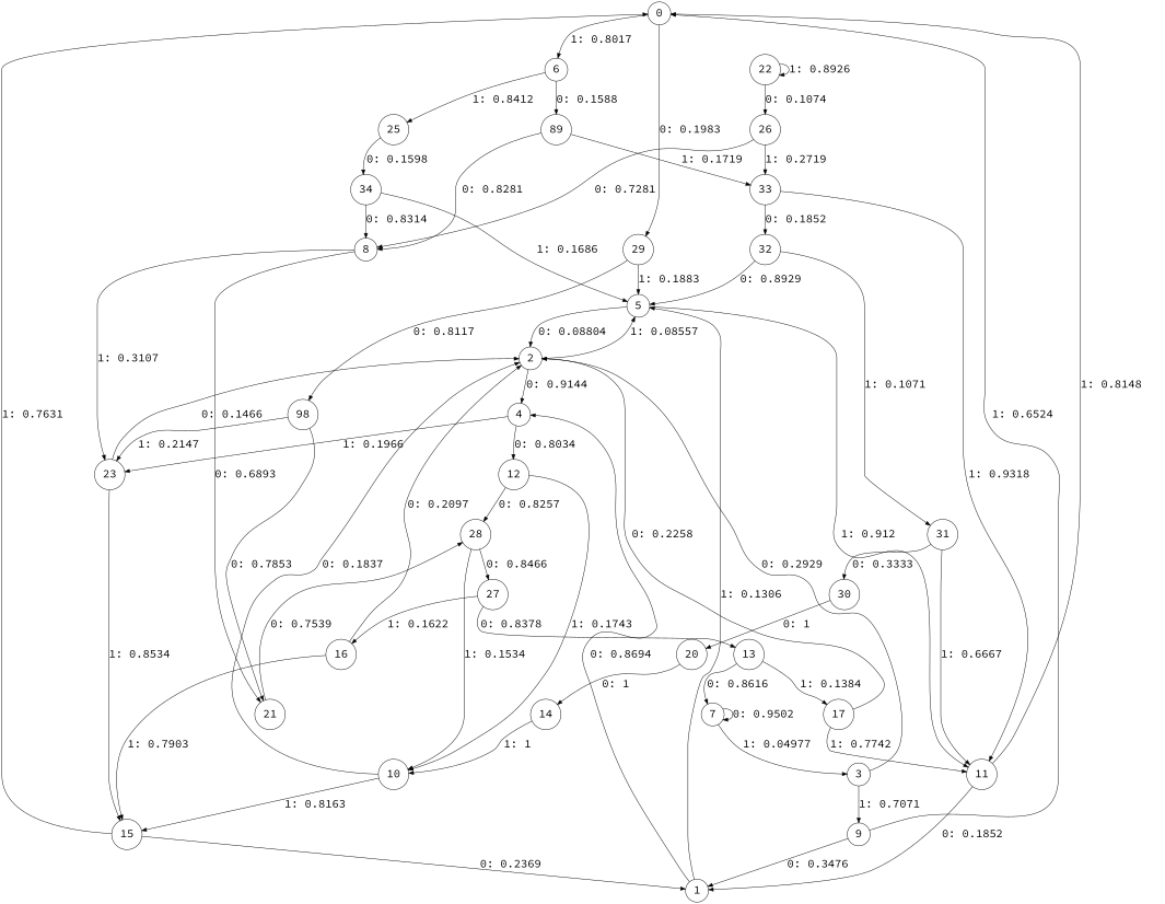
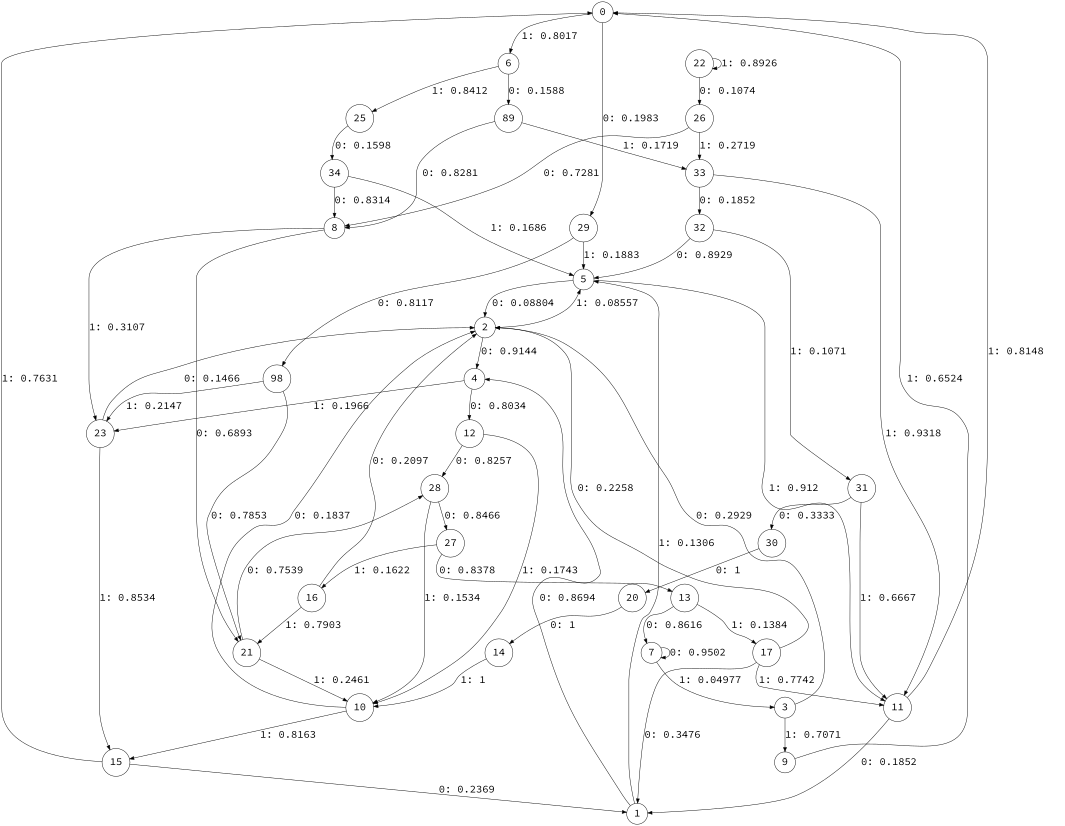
  digraph {
    fontname="Source Code Pro"
    node [fontname="Source Code Pro" fontsize=24 shape=circle]
    edge [fontname="Source Code Pro" fontsize=24]
    0
    29
    6
    5
    n5 [label=98]
    n6 [label=89]
    25
    2
    11
    23
    21
    8
    33
    34
    1
    4
    12
    10
    28
    15
    3
    9
    27
    32
    7
    13
    16
    17
    14
    31
    20
    22
    26
    30
    0 -> 29 [label="0: 0.1983   "]
    0 -> 6 [label="1: 0.8017   "]
    29 -> 5 [label="1: 0.1883   "]
    29 -> n5 [label="0: 0.8117   "]
    6 -> n6 [label="0: 0.1588   "]
    6 -> 25 [label="1: 0.8412   "]
    5 -> 2 [label="0: 0.08804  "]
    5 -> 11 [label="1: 0.912    "]
    n5 -> 23 [label="1: 0.2147   "]
    n5 -> 21 [label="0: 0.7853   "]
    n6 -> 8 [label="0: 0.8281   "]
    n6 -> 33 [label="1: 0.1719   "]
    25 -> 34 [label="0: 0.1598   "]
    2 -> 5 [label="1: 0.08557  "]
    2 -> 4 [label="0: 0.9144   "]
    11 -> 0 [label="1: 0.8148   "]
    11 -> 1 [label="0: 0.1852   "]
    23 -> 2 [label="0: 0.1466   "]
    23 -> 15 [label="1: 0.8534   "]
+   21 -> 10 [label="1: 0.2461   "]
    21 -> 28 [label="0: 0.7539   "]
    8 -> 23 [label="1: 0.3107   "]
    8 -> 21 [label="0: 0.6893   "]
    33 -> 11 [label="1: 0.9318   "]
    33 -> 32 [label="0: 0.1852   "]
    34 -> 5 [label="1: 0.1686   "]
    34 -> 8 [label="0: 0.8314   "]
    1 -> 5 [label="1: 0.1306   "]
    1 -> 4 [label="0: 0.8694   "]
    4 -> 23 [label="1: 0.1966   "]
    4 -> 12 [label="0: 0.8034   "]
    12 -> 10 [label="1: 0.1743   "]
    12 -> 28 [label="0: 0.8257   "]
    10 -> 2 [label="0: 0.1837   "]
    10 -> 15 [label="1: 0.8163   "]
    28 -> 10 [label="1: 0.1534   "]
    28 -> 27 [label="0: 0.8466   "]
    15 -> 0 [label="1: 0.7631   "]
    15 -> 1 [label="0: 0.2369   "]
    3 -> 2 [label="0: 0.2929   "]
    3 -> 9 [label="1: 0.7071   "]
    9 -> 0 [label="1: 0.6524   "]
-   9 -> 1 [label="0: 0.3476   "]
+   17 -> 1 [label="0: 0.3476   "]
    27 -> 13 [label="0: 0.8378   "]
    27 -> 16 [label="1: 0.1622   "]
    32 -> 5 [label="0: 0.8929   "]
    32 -> 31 [label="1: 0.1071   "]
    7 -> 3 [label="1: 0.04977  "]
    7 -> 7 [label="0: 0.9502   "]
    13 -> 7 [label="0: 0.8616   "]
    13 -> 17 [label="1: 0.1384   "]
    16 -> 2 [label="0: 0.2097   "]
-   16 -> 15 [label="1: 0.7903   "]
+   16 -> 21 [label="1: 0.7903   "]
    17 -> 2 [label="0: 0.2258   "]
    17 -> 11 [label="1: 0.7742   "]
    14 -> 10 [label="1: 1        "]
    31 -> 11 [label="1: 0.6667   "]
    31 -> 30 [label="0: 0.3333   "]
    20 -> 14 [label="0: 1        "]
    22 -> 22 [label="1: 0.8926   "]
    22 -> 26 [label="0: 0.1074   "]
    26 -> 8 [label="0: 0.7281   "]
    26 -> 33 [label="1: 0.2719   "]
    30 -> 20 [label="0: 1        "]
  }
